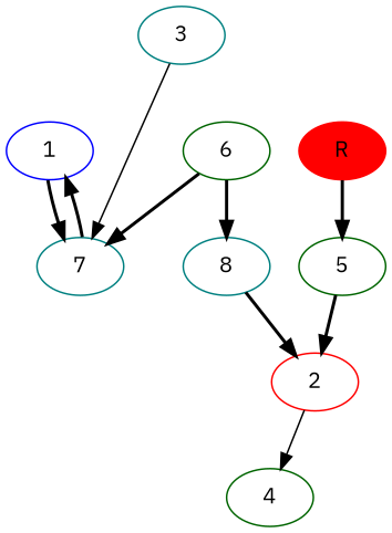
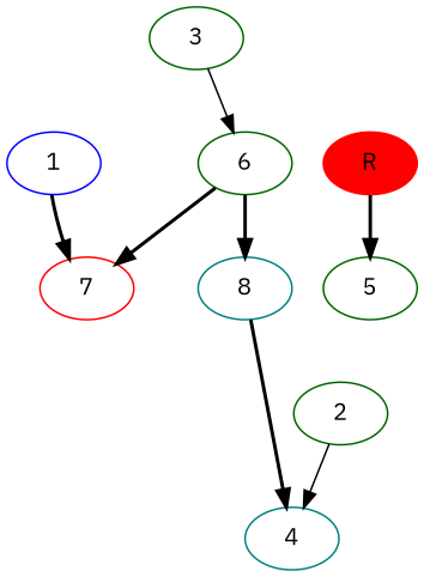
  digraph {
    fontname="IBM Plex Sans"
    node [color=red fontname="IBM Plex Sans"]
    edge [fontname="IBM Plex Sans" style=bold]
    1 [color=blue]
-   7 [color=teal]
-   4 [color=darkgreen]
-   2
-   3 [color=teal]
+   7
+   4 [color=teal]
+   2 [color=darkgreen]
+   3 [color=darkgreen]
    6 [color=darkgreen]
    5 [color=darkgreen]
    8 [color=teal]
    R [fillcolor="#ff0000" style=filled]
    1 -> 7
-   7 -> 1
    2 -> 4 [style=solid]
-   3 -> 7 [style=solid]
+   3 -> 6 [style=solid]
    6 -> 7
    6 -> 8
-   5 -> 2
-   8 -> 2
+   8 -> 4
    R -> 5
  }
